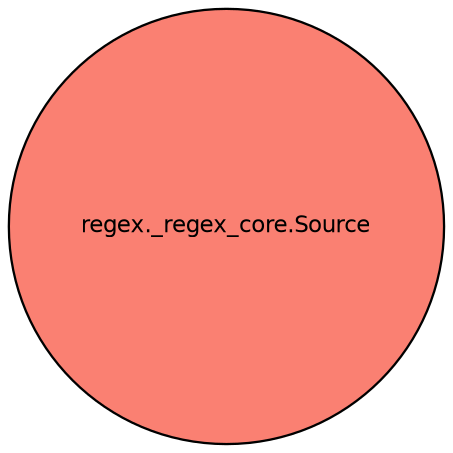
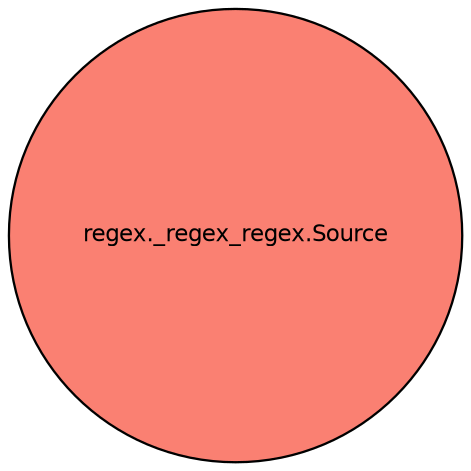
  digraph {
    rankdir=TB
-   n1 [color=black fillcolor=salmon fontname=Helvetica fontsize=10 height=0.2 label="regex._regex_core.Source" shape=circle style=filled width=0.4]
+   n1 [color=black fillcolor=salmon fontname=Helvetica fontsize=10 height=0.2 label="regex._regex_regex.Source" shape=circle style=filled width=0.4]
  }
